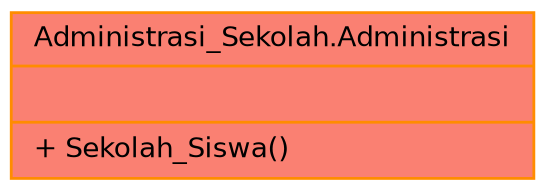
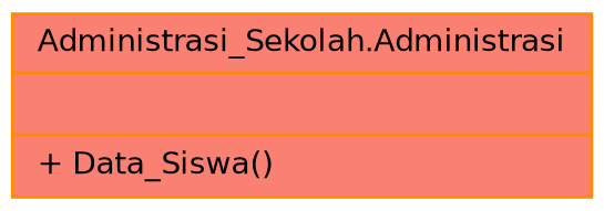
  digraph {
-   n1 [color=darkorange fillcolor=salmon fontcolor=black fontname=Helvetica fontsize=10 height=0.2 label="{Administrasi_Sekolah.Administrasi\n||+ Sekolah_Siswa()\l}" shape=record style=filled width=0.4]
+   n1 [color=darkorange fillcolor=salmon fontcolor=black fontname=Helvetica fontsize=10 height=0.2 label="{Administrasi_Sekolah.Administrasi\n||+ Data_Siswa()\l}" shape=record style=filled width=0.4]
  }
